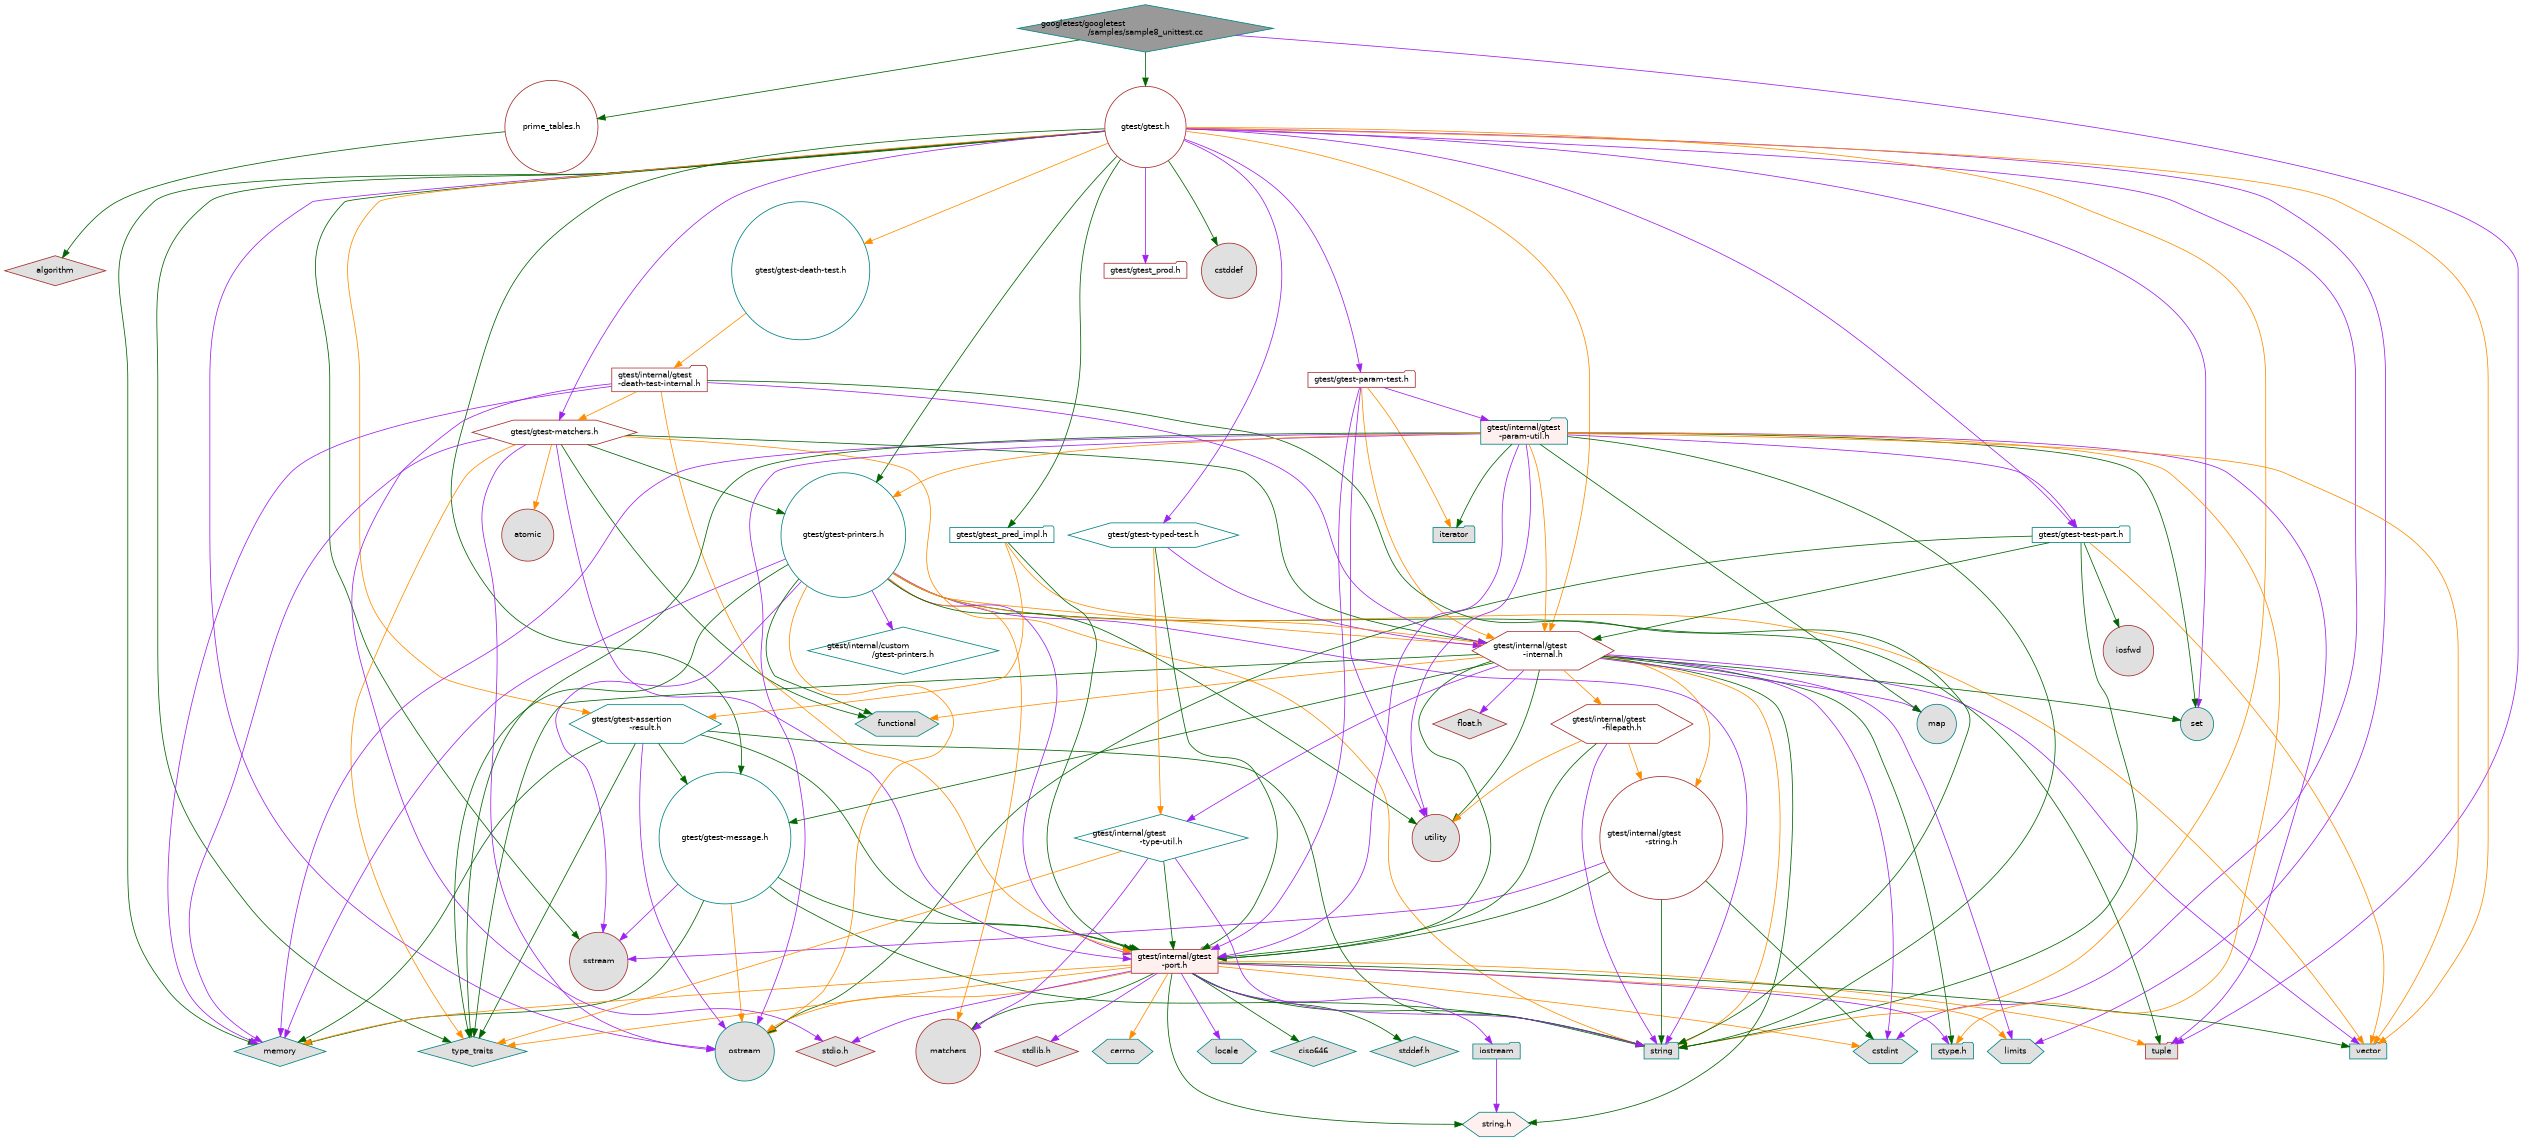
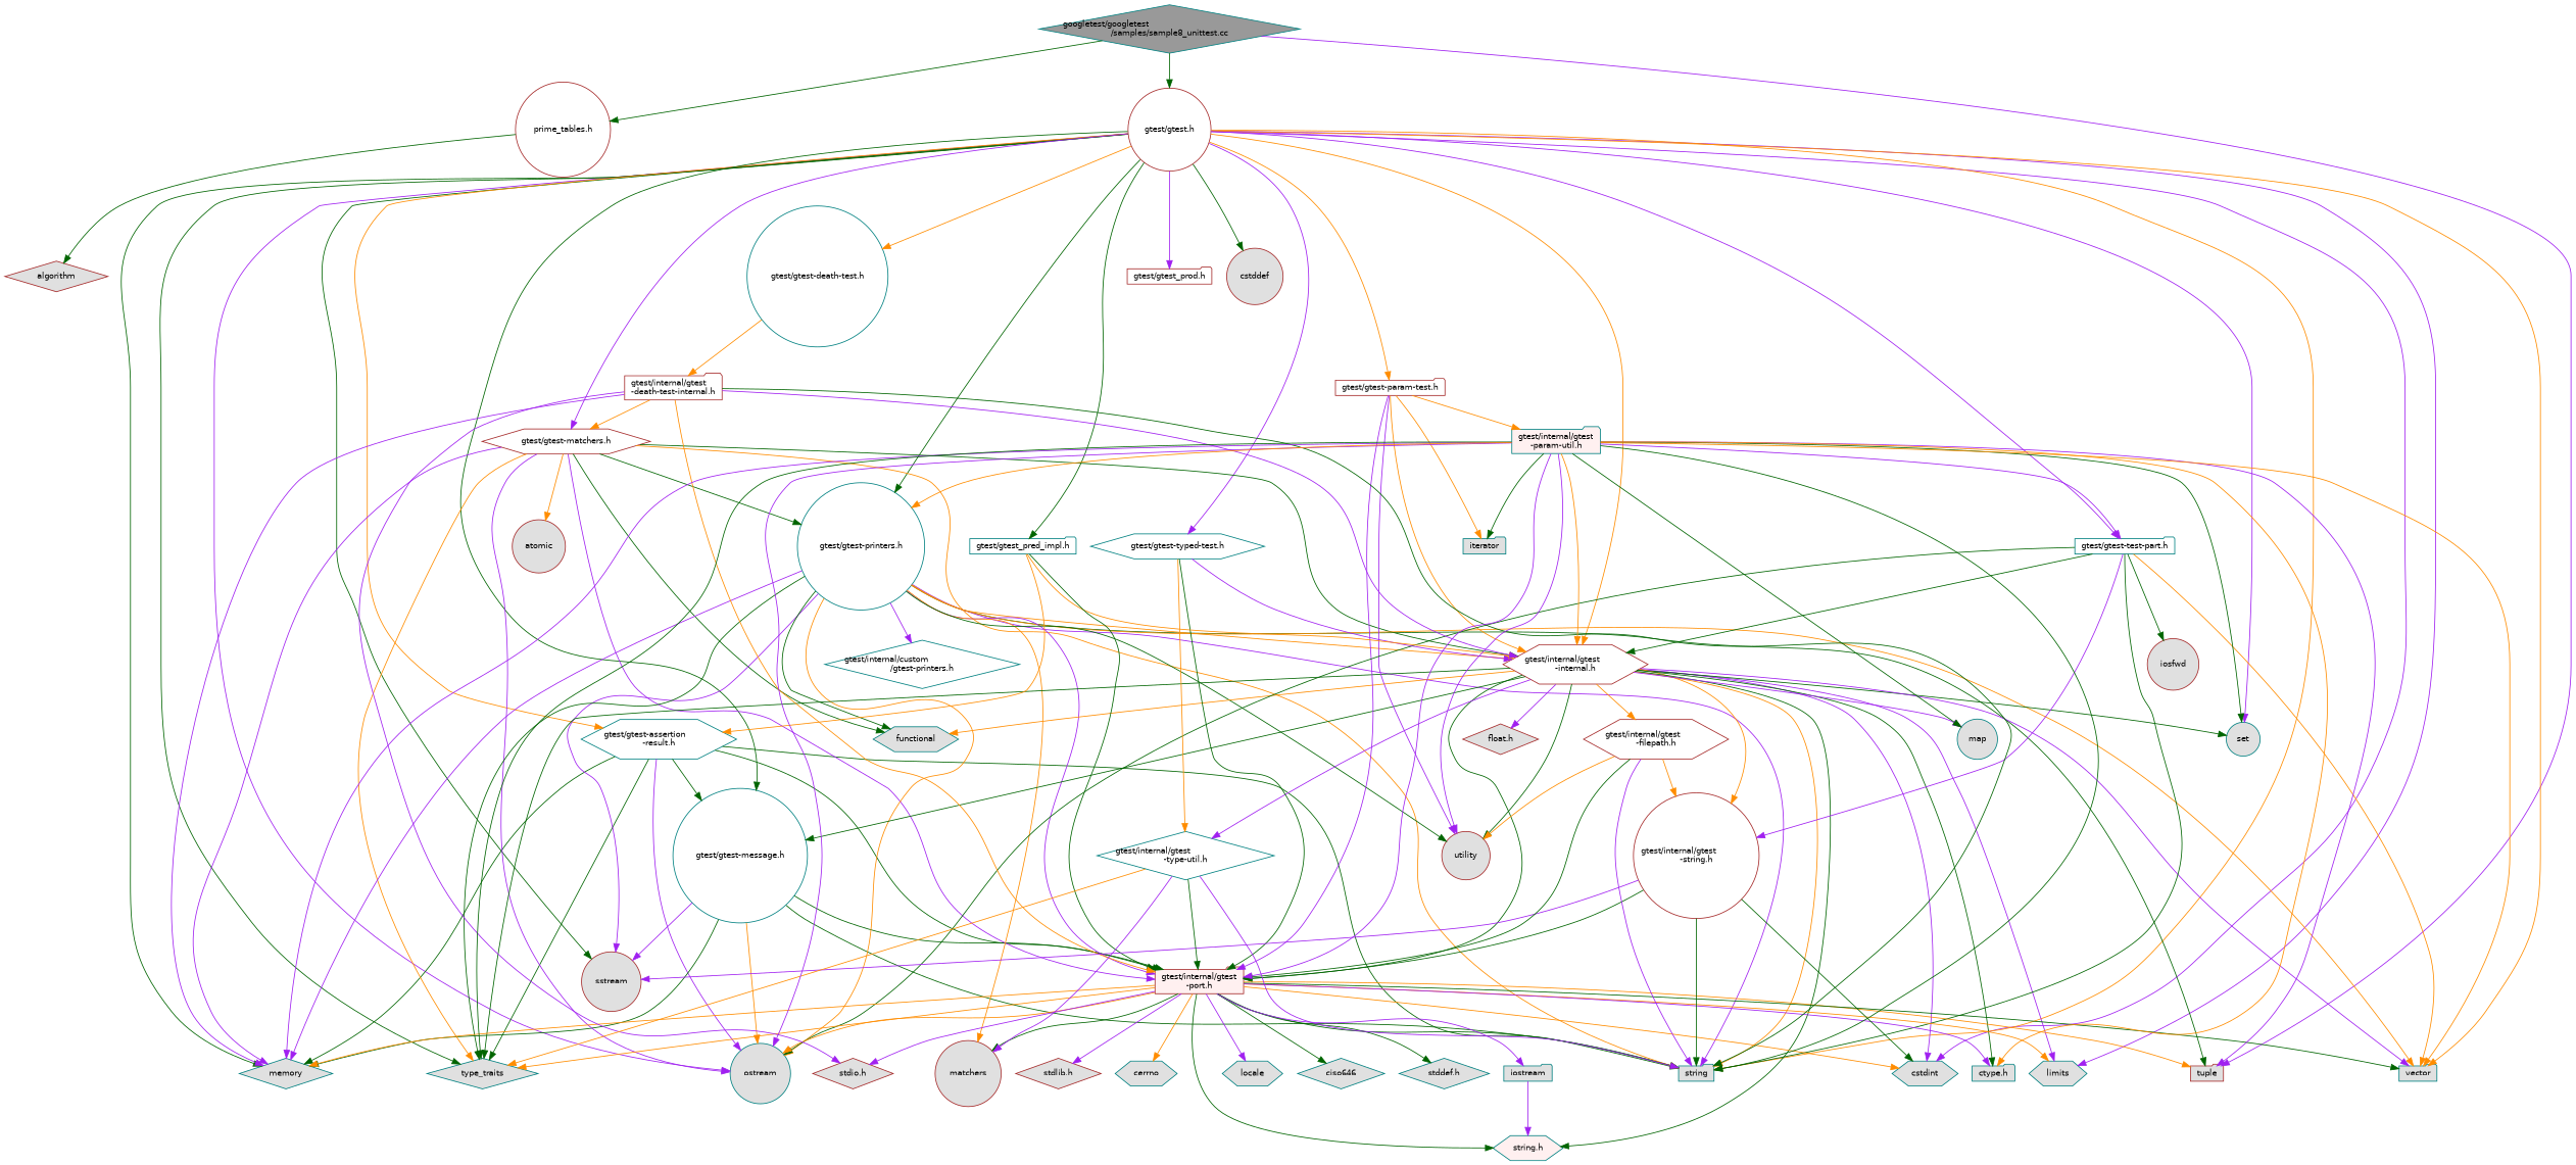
  digraph {
    node [color=teal fillcolor="#E0E0E0" fontname=Helvetica fontsize=10 shape=circle style=filled]
    edge [color=darkgreen fontname=Helvetica fontsize=10 labelfontname=Helvetica labelfontsize=10 style=solid]
    n1 [fillcolor=grey60 fontcolor=black height=0.2 label="googletest/googletest\l/samples/sample8_unittest.cc" shape=diamond width=0.4]
    n2 [color=brown height=0.2 label=tuple shape=folder width=0.4]
    n3 [color=brown fillcolor=white height=0.2 label="prime_tables.h" width=0.4]
    n4 [color=brown fillcolor=white height=0.2 label="gtest/gtest.h" width=0.4]
    n5 [color=brown height=0.2 label=algorithm shape=diamond width=0.4]
    n6 [color=brown height=0.2 label=cstddef width=0.4]
    n7 [height=0.2 label=cstdint shape=hexagon width=0.4]
    n8 [height=0.2 label=limits shape=hexagon width=0.4]
    n9 [height=0.2 label=memory shape=diamond width=0.4]
    n10 [height=0.2 label=ostream width=0.4]
    n11 [height=0.2 label=set width=0.4]
    n12 [color=brown height=0.2 label=sstream width=0.4]
    n13 [height=0.2 label=string shape=folder width=0.4]
    n14 [height=0.2 label=type_traits shape=diamond width=0.4]
    n15 [height=0.2 label=vector shape=folder width=0.4]
    n16 [fillcolor=white height=0.2 label="gtest/gtest-assertion\l-result.h" shape=hexagon width=0.4]
    n17 [fillcolor=white height=0.2 label="gtest/gtest-message.h" width=0.4]
    n18 [fillcolor=white height=0.2 label="gtest/gtest-death-test.h" width=0.4]
    n19 [color=brown fillcolor=white height=0.2 label="gtest/gtest-matchers.h" shape=hexagon width=0.4]
    n20 [fillcolor=white height=0.2 label="gtest/gtest-printers.h" width=0.4]
    n21 [color=brown fillcolor=white height=0.2 label="gtest/internal/gtest\l-internal.h" shape=hexagon width=0.4]
    n22 [color=brown fillcolor=white height=0.2 label="gtest/gtest-param-test.h" shape=folder width=0.4]
    n23 [fillcolor=white height=0.2 label="gtest/gtest-test-part.h" shape=folder width=0.4]
    n24 [fillcolor=white height=0.2 label="gtest/gtest-typed-test.h" shape=hexagon width=0.4]
    n25 [fillcolor=white height=0.2 label="gtest/gtest_pred_impl.h" shape=folder width=0.4]
    n26 [color=brown fillcolor=white height=0.2 label="gtest/gtest_prod.h" shape=folder width=0.4]
    n27 [color=brown fillcolor="#FFF0F0" height=0.2 label="gtest/internal/gtest\l-port.h" shape=folder width=0.4]
    n28 [color=brown fillcolor=white height=0.2 label="gtest/internal/gtest\l-death-test-internal.h" shape=folder width=0.4]
    n29 [color=brown height=0.2 label=atomic width=0.4]
    n30 [height=0.2 label=functional shape=hexagon width=0.4]
    n31 [color=brown height=0.2 label=matchers width=0.4]
    n32 [color=brown height=0.2 label=utility width=0.4]
    n33 [fillcolor=white height=0.2 label="gtest/internal/custom\l/gtest-printers.h" shape=diamond width=0.4]
    n34 [color=brown fillcolor=white height=0.2 label="gtest/internal/gtest\l-string.h" width=0.4]
    n35 [height=0.2 label="ctype.h" shape=folder width=0.4]
    n36 [fillcolor="#FFF0F0" height=0.2 label="string.h" shape=hexagon width=0.4]
    n37 [color=brown height=0.2 label="float.h" shape=diamond width=0.4]
    n38 [height=0.2 label=map width=0.4]
    n39 [color=brown fillcolor=white height=0.2 label="gtest/internal/gtest\l-filepath.h" shape=hexagon width=0.4]
    n40 [fillcolor=white height=0.2 label="gtest/internal/gtest\l-type-util.h" shape=diamond width=0.4]
    n41 [height=0.2 label=iterator shape=folder width=0.4]
    n42 [fillcolor="#FFF0F0" height=0.2 label="gtest/internal/gtest\l-param-util.h" shape=folder width=0.4]
    n43 [color=brown height=0.2 label=iosfwd width=0.4]
    n44 [height=0.2 label=ciso646 shape=diamond width=0.4]
    n45 [height=0.2 label="stddef.h" shape=diamond width=0.4]
    n46 [color=brown height=0.2 label="stdio.h" shape=diamond width=0.4]
    n47 [color=brown height=0.2 label="stdlib.h" shape=diamond width=0.4]
    n48 [height=0.2 label=cerrno shape=hexagon width=0.4]
    n49 [height=0.2 label=iostream shape=folder width=0.4]
    n50 [height=0.2 label=locale shape=hexagon width=0.4]
    n1 -> n2 [color=purple]
    n1 -> n3
    n1 -> n4
    n3 -> n5
    n4 -> n6
    n4 -> n7 [color=purple]
    n4 -> n8 [color=purple]
    n4 -> n9
    n4 -> n10 [color=purple]
    n4 -> n11 [color=purple]
    n4 -> n12
    n4 -> n13 [color=darkorange]
    n4 -> n14
    n4 -> n15 [color=darkorange]
    n4 -> n16 [color=darkorange]
    n4 -> n17
    n4 -> n18 [color=darkorange]
    n4 -> n19 [color=purple]
    n4 -> n20
    n4 -> n21 [color=darkorange]
-   n4 -> n22 [color=purple]
+   n4 -> n22 [color=darkorange]
    n4 -> n23 [color=purple]
    n4 -> n24 [color=purple]
    n4 -> n25
    n4 -> n26 [color=purple]
    n16 -> n9
    n16 -> n10 [color=purple]
    n16 -> n13
    n16 -> n14
    n16 -> n17
    n16 -> n27
    n17 -> n9
    n17 -> n10 [color=darkorange]
    n17 -> n12 [color=purple]
    n17 -> n13
    n17 -> n27
    n18 -> n28 [color=darkorange]
    n19 -> n9 [color=purple]
    n19 -> n10 [color=purple]
    n19 -> n13 [color=darkorange]
    n19 -> n14 [color=darkorange]
    n19 -> n20
    n19 -> n21
    n19 -> n27 [color=purple]
    n19 -> n29 [color=darkorange]
    n19 -> n30
    n20 -> n2
    n20 -> n9 [color=purple]
    n20 -> n10 [color=darkorange]
    n20 -> n12 [color=purple]
    n20 -> n13 [color=purple]
    n20 -> n14
    n20 -> n15 [color=darkorange]
    n20 -> n21 [color=darkorange]
    n20 -> n27 [color=purple]
    n20 -> n30
    n20 -> n31 [color=darkorange]
    n20 -> n32
    n20 -> n33 [color=purple]
    n21 -> n7 [color=purple]
    n21 -> n8 [color=purple]
    n21 -> n11
    n21 -> n13 [color=darkorange]
    n21 -> n14
    n21 -> n15 [color=purple]
    n21 -> n17
    n21 -> n27
    n21 -> n30 [color=darkorange]
    n21 -> n32
    n21 -> n34 [color=darkorange]
    n21 -> n35
    n21 -> n36
    n21 -> n37 [color=purple]
    n21 -> n38 [color=purple]
    n21 -> n39 [color=darkorange]
    n21 -> n40 [color=purple]
    n22 -> n21 [color=darkorange]
    n22 -> n27 [color=purple]
    n22 -> n32 [color=purple]
    n22 -> n41 [color=darkorange]
-   n22 -> n42 [color=purple]
+   n22 -> n42 [color=darkorange]
    n23 -> n10
    n23 -> n13
    n23 -> n15 [color=darkorange]
    n23 -> n21
+   n23 -> n34 [color=purple]
    n23 -> n43
    n24 -> n21 [color=purple]
    n24 -> n27
    n24 -> n40 [color=darkorange]
    n25 -> n16 [color=darkorange]
    n25 -> n21 [color=darkorange]
    n25 -> n27
    n27 -> n2 [color=darkorange]
    n27 -> n7 [color=darkorange]
    n27 -> n8 [color=darkorange]
    n27 -> n9 [color=darkorange]
    n27 -> n10 [color=darkorange]
    n27 -> n13
    n27 -> n14 [color=darkorange]
    n27 -> n15
    n27 -> n31
    n27 -> n35 [color=purple]
    n27 -> n36
    n27 -> n44
    n27 -> n45
    n27 -> n46 [color=purple]
    n27 -> n47 [color=purple]
    n27 -> n48 [color=darkorange]
    n27 -> n49 [color=purple]
    n27 -> n50 [color=purple]
    n28 -> n9 [color=purple]
    n28 -> n13
    n28 -> n19 [color=darkorange]
    n28 -> n21 [color=purple]
    n28 -> n27 [color=darkorange]
    n28 -> n46 [color=purple]
    n34 -> n7
    n34 -> n12 [color=purple]
    n34 -> n13
    n34 -> n27
    n39 -> n13 [color=purple]
    n39 -> n27
    n39 -> n32 [color=darkorange]
    n39 -> n34 [color=darkorange]
    n40 -> n13 [color=purple]
    n40 -> n14 [color=darkorange]
    n40 -> n27
    n40 -> n31 [color=purple]
    n42 -> n2 [color=purple]
    n42 -> n9 [color=purple]
    n42 -> n10 [color=purple]
    n42 -> n11
    n42 -> n13
    n42 -> n14
    n42 -> n15 [color=darkorange]
    n42 -> n20 [color=darkorange]
    n42 -> n21 [color=darkorange]
    n42 -> n23 [color=purple]
    n42 -> n27 [color=purple]
    n42 -> n32 [color=purple]
    n42 -> n35 [color=darkorange]
    n42 -> n38
    n42 -> n41
    n49 -> n36 [color=purple]
  }
